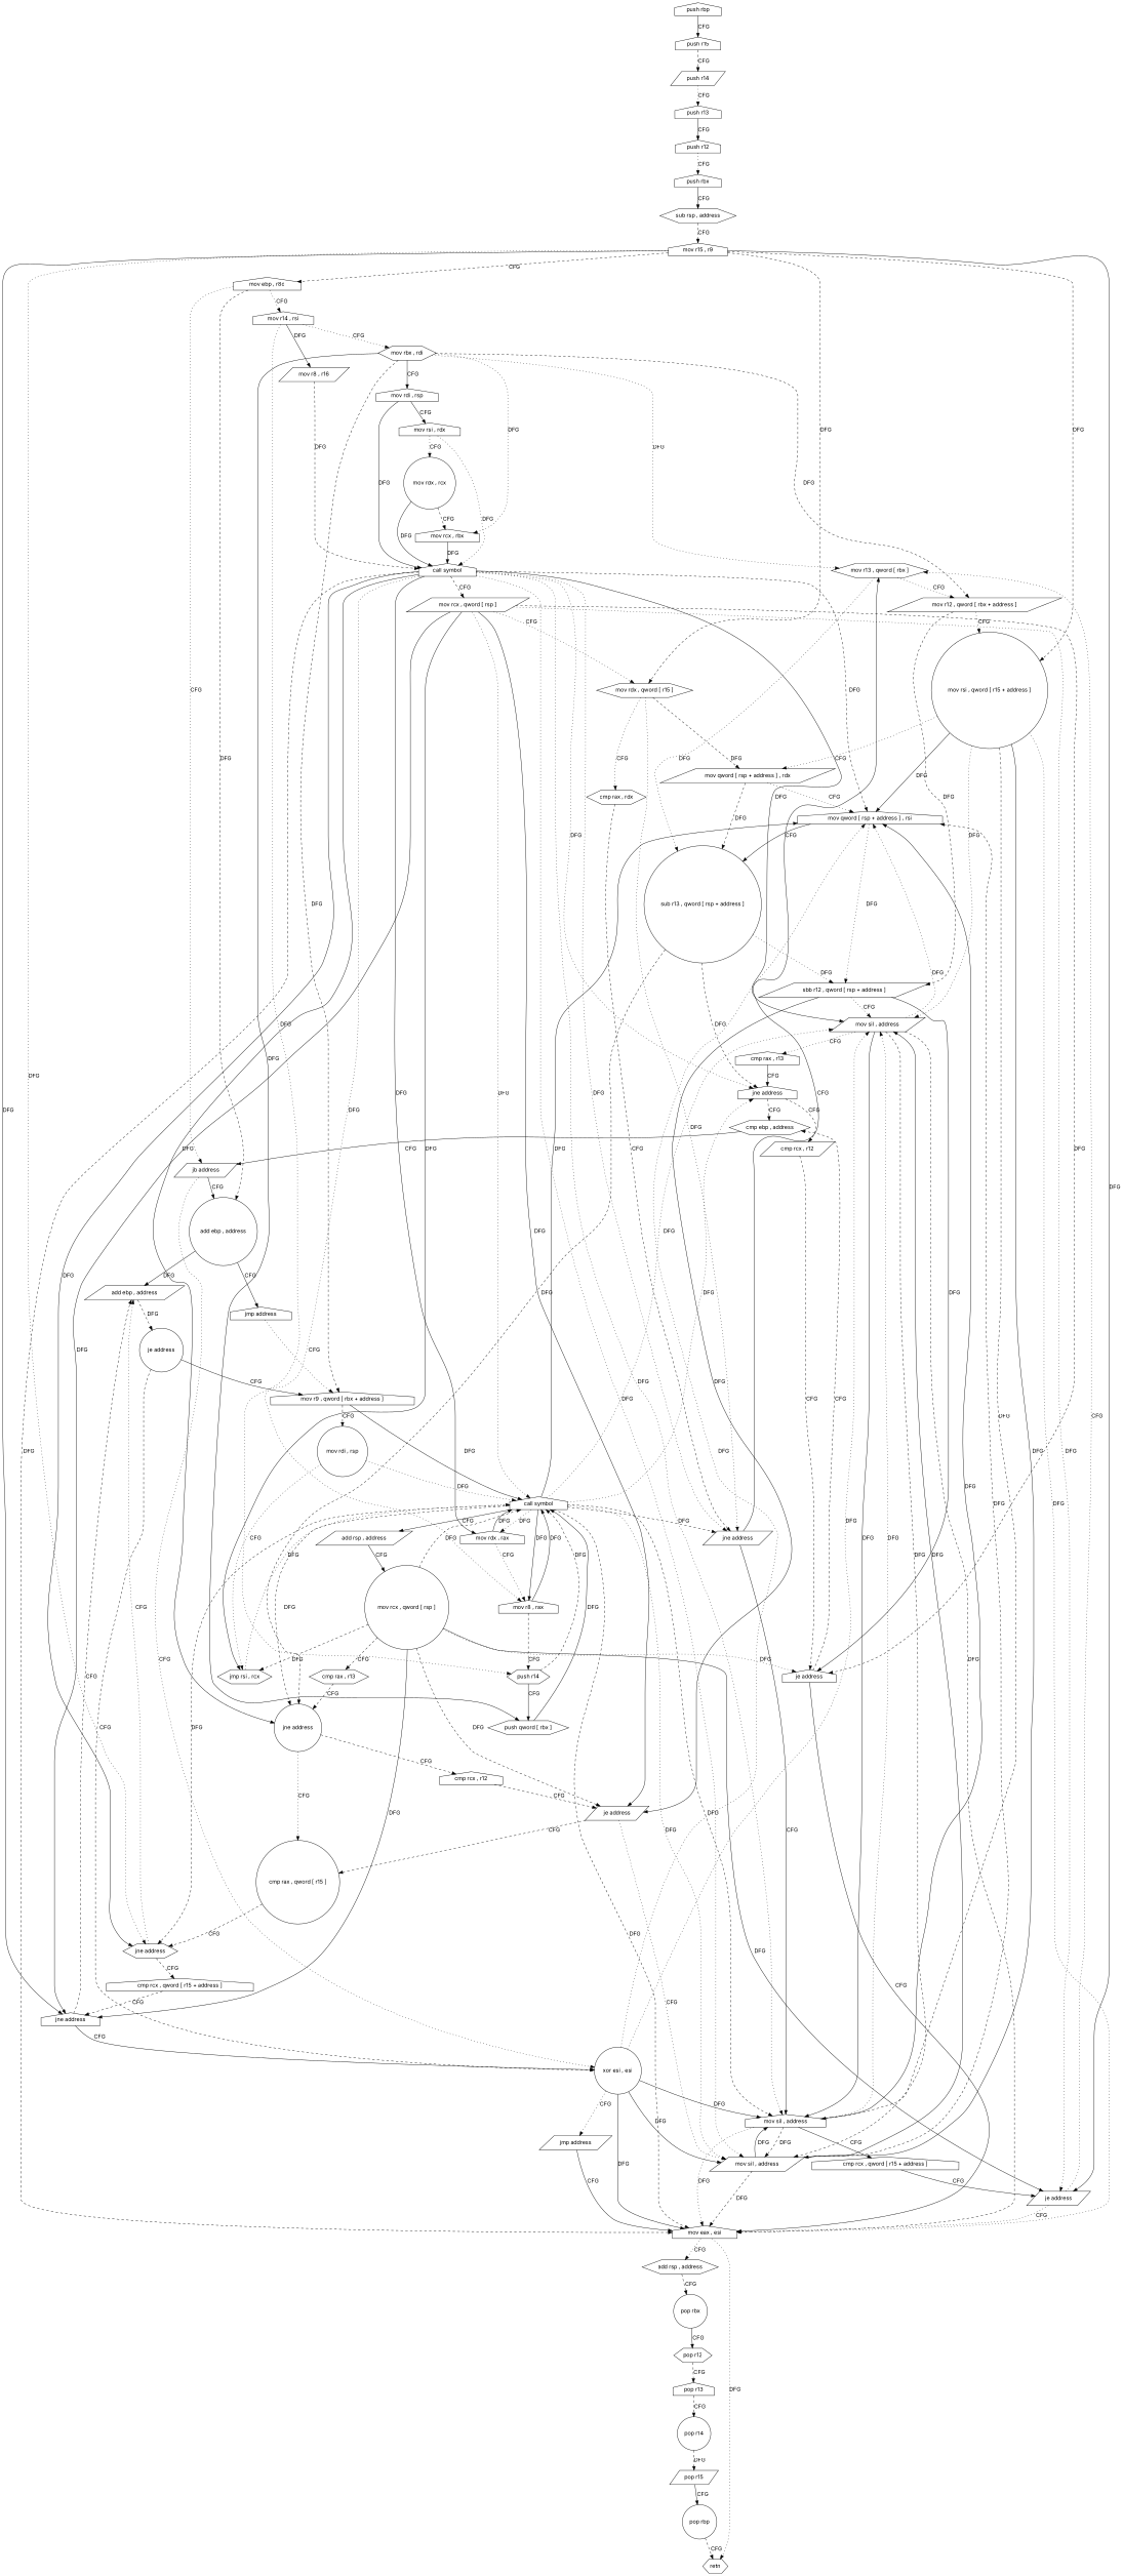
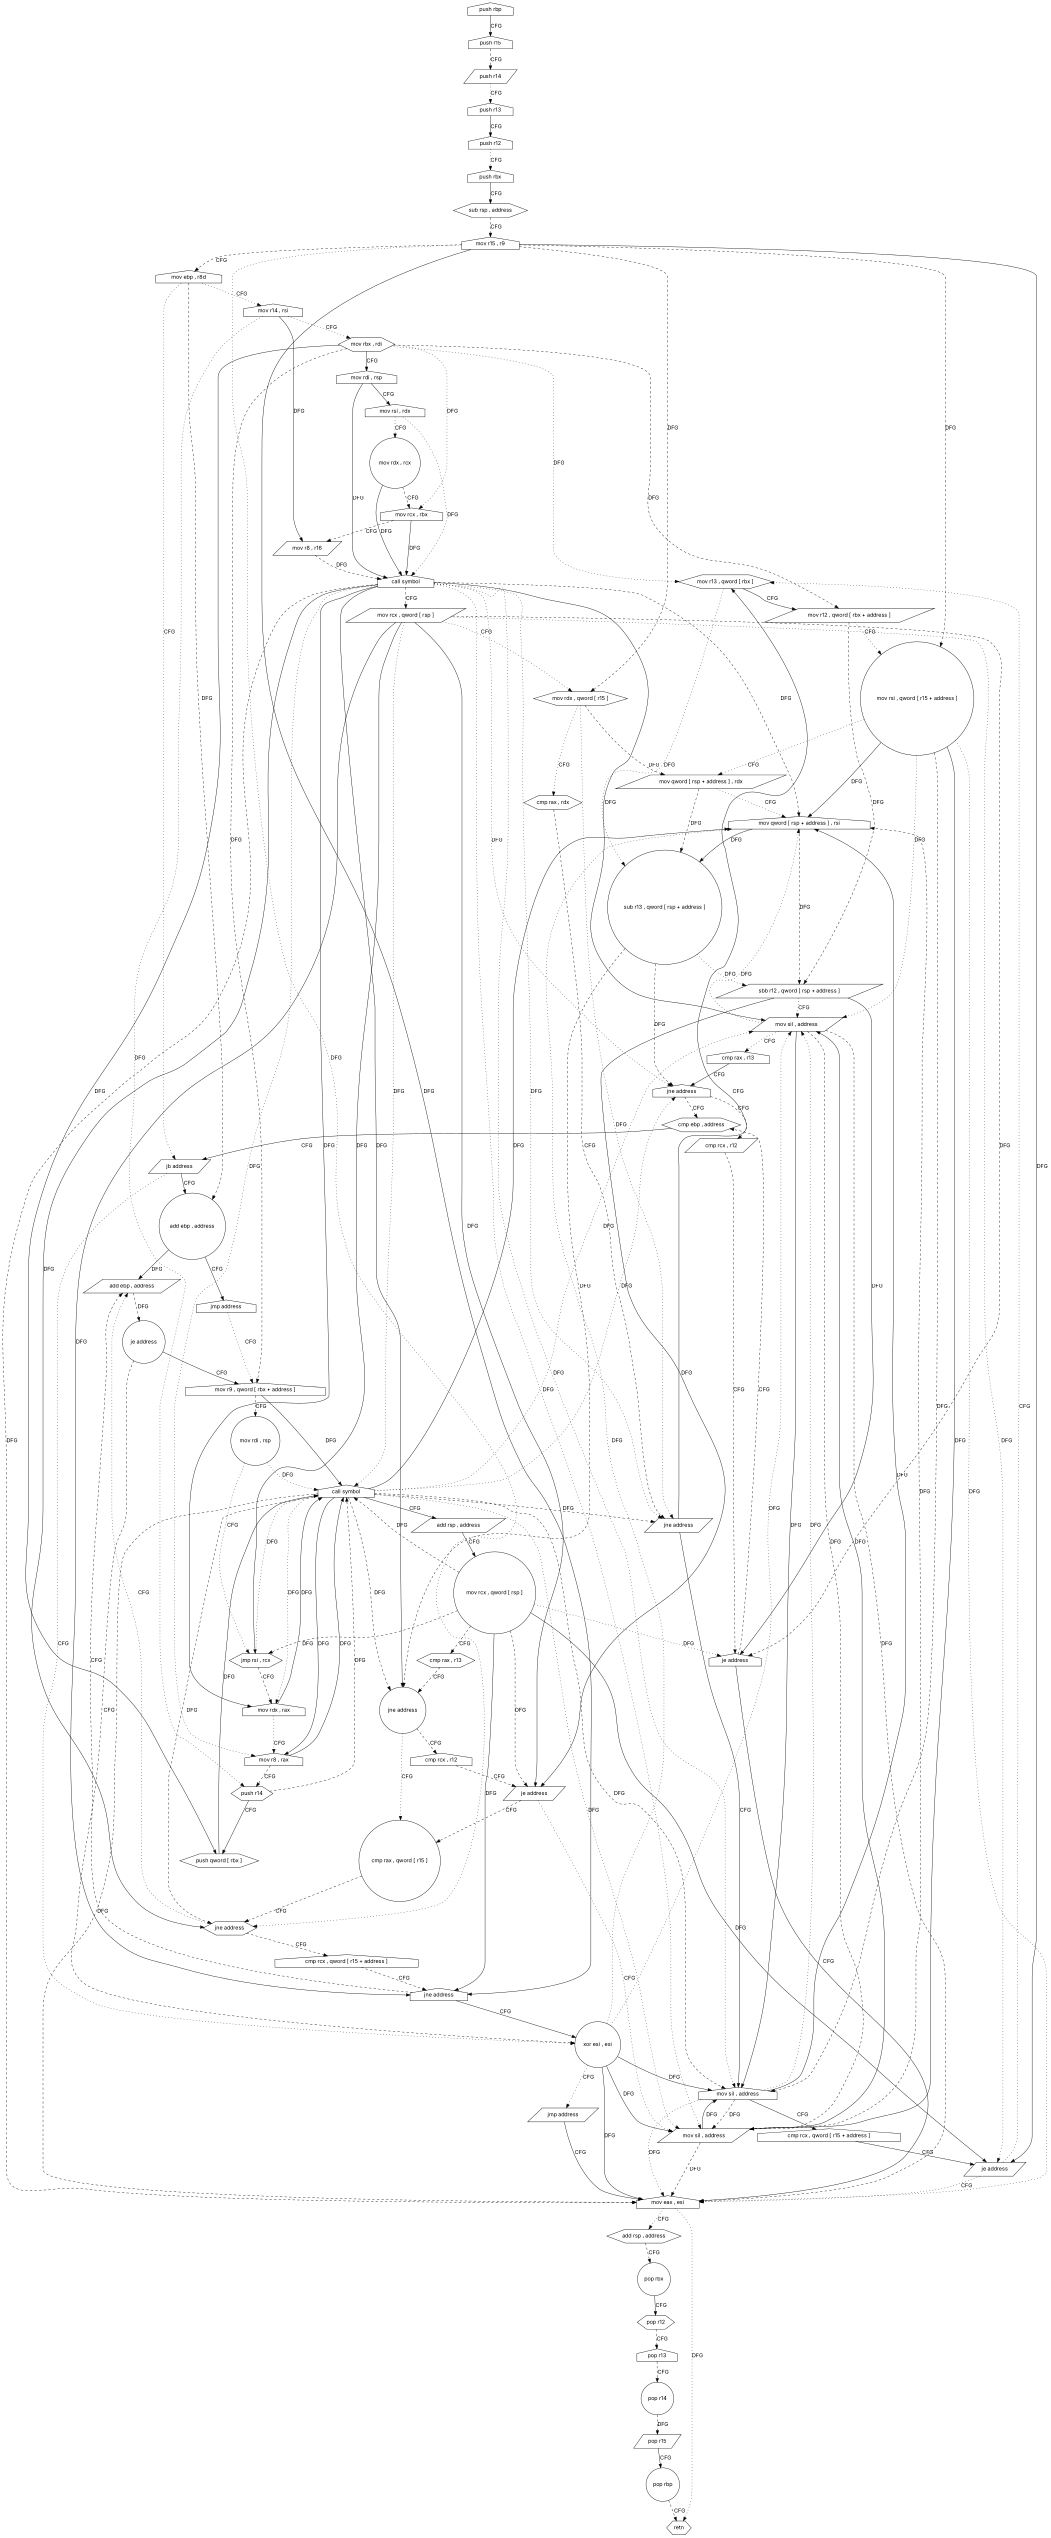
  digraph {
    fontname=Inter
    node [fontname=Inter shape=house]
    edge [fontname=Inter style=dashed]
    n1 [label="push rbp"]
    n2 [label="push r15"]
    n3 [label="push r14" shape=parallelogram]
    n4 [label="push r13"]
    n5 [label="push r12"]
    n6 [label="push rbx"]
    n7 [label="sub rsp , address" shape=hexagon]
    n8 [label="mov r15 , r9"]
    n9 [label="mov ebp , r8d"]
    n10 [label="mov rdx , qword [ r15 ]" shape=hexagon]
    n11 [label="mov rsi , qword [ r15 + address ]" shape=circle]
    n12 [label="je address" shape=parallelogram]
    n13 [label="jne address" shape=hexagon]
    n14 [label="jne address"]
    n15 [label="mov r14 , rsi"]
    n16 [label="jb address" shape=parallelogram]
    n17 [label="add ebp , address" shape=circle]
    n18 [label="jne address" shape=parallelogram]
    n19 [label="cmp rax , rdx" shape=hexagon]
    n20 [label="mov qword [ rsp + address ] , rdx" shape=parallelogram]
    n21 [label="mov sil , address"]
    n22 [label="mov qword [ rsp + address ] , rsi"]
    n23 [label="mov sil , address" shape=parallelogram]
    n24 [label="mov eax , esi"]
    n25 [label="mov sil , address" shape=parallelogram]
    n26 [label="mov r13 , qword [ rbx ]" shape=hexagon]
    n27 [label="add ebp , address" shape=parallelogram]
    n28 [label="cmp rcx , qword [ r15 + address ]"]
    n29 [label="xor esi , esi" shape=circle]
    n30 [label="mov rbx , rdi" shape=hexagon]
    n31 [label="mov r8 , r16" shape=parallelogram]
    n32 [label="push r14" shape=hexagon]
    n33 [label="jmp address"]
    n34 [label="mov rdi , rsp"]
    n35 [label="mov rcx , rbx"]
    n36 [label="mov r12 , qword [ rbx + address ]" shape=parallelogram]
    n37 [label="mov r9 , qword [ rbx + address ]"]
    n38 [label="push qword [ rbx ]" shape=hexagon]
    n39 [label="call symbol"]
    n40 [label="call symbol"]
    n41 [label="mov rsi , rdx"]
    n42 [label="sub r13 , qword [ rsp + address ]" shape=circle]
    n43 [label="sbb r12 , qword [ rsp + address ]" shape=parallelogram]
    n44 [label="mov rdi , rsp" shape=circle]
    n45 [label="mov rdx , rcx" shape=circle]
    n46 [label="mov rcx , qword [ rsp ]" shape=parallelogram]
    n47 [label="jne address"]
    n48 [label="mov rdx , rax"]
    n49 [label="mov r8 , rax"]
    n50 [label="jne address" shape=circle]
    n51 [label="je address"]
    n52 [label="jmp rsi , rcx" shape=hexagon]
    n53 [label="je address" shape=parallelogram]
    n54 [label="cmp rcx , qword [ r15 + address ]"]
    n55 [label="cmp rax , r13"]
    n56 [label="cmp ebp , address" shape=hexagon]
    n57 [label="cmp rcx , r12" shape=parallelogram]
    n58 [label="add rsp , address" shape=hexagon]
    n59 [label=retn shape=hexagon]
    n60 [label="cmp rax , qword [ r15 ]" shape=circle]
    n61 [label="cmp rcx , r12"]
    n62 [label="add rsp , address" shape=parallelogram]
    n63 [label="pop rbx" shape=circle]
    n64 [label="jmp address" shape=parallelogram]
    n65 [label="je address" shape=circle]
    n66 [label="pop r12" shape=hexagon]
    n67 [label="pop r13"]
    n68 [label="pop r14" shape=circle]
    n69 [label="pop r15" shape=parallelogram]
    n70 [label="pop rbp" shape=circle]
    n71 [label="mov rcx , qword [ rsp ]" shape=circle]
    n72 [label="cmp rax , r13" shape=hexagon]
    n1 -> n2 [label=CFG style=solid]
    n2 -> n3 [label=CFG]
    n3 -> n4 [label=CFG style=dotted]
    n4 -> n5 [label=CFG style=solid]
    n5 -> n6 [label=CFG style=dotted]
    n6 -> n7 [label=CFG style=solid]
    n7 -> n8 [label=CFG]
    n8 -> n9 [label=CFG]
    n8 -> n10 [label=DFG]
    n8 -> n11 [label=DFG]
    n8 -> n12 [label=DFG style=solid]
    n8 -> n13 [label=DFG style=dotted]
    n8 -> n14 [label=DFG style=solid]
    n9 -> n15 [label=CFG style=dotted]
    n9 -> n16 [label=CFG style=dotted]
    n9 -> n17 [label=DFG]
    n10 -> n18 [label=DFG style=dotted]
    n10 -> n19 [label=CFG style=dotted]
    n10 -> n20 [label=DFG]
    n11 -> n20 [label=CFG style=dotted]
    n11 -> n21 [label=DFG]
    n11 -> n22 [label=DFG style=solid]
    n11 -> n23 [label=DFG style=dotted]
    n11 -> n24 [label=DFG style=dotted]
    n11 -> n25 [label=DFG style=solid]
    n12 -> n24 [label=CFG style=dotted]
    n12 -> n26 [label=CFG style=dotted]
    n13 -> n27 [label=CFG style=dotted]
    n13 -> n28 [label=CFG]
    n14 -> n27 [label=CFG]
    n14 -> n29 [label=CFG style=solid]
    n15 -> n30 [label=CFG style=dotted]
    n15 -> n31 [label=DFG style=solid]
    n15 -> n32 [label=DFG style=dotted]
    n16 -> n17 [label=CFG style=solid]
    n16 -> n29 [label=CFG style=dotted]
    n17 -> n27 [label=DFG style=solid]
    n17 -> n33 [label=CFG style=solid]
    n18 -> n21 [label=CFG style=solid]
    n18 -> n26 [label=CFG style=solid]
    n19 -> n18 [label=CFG]
    n20 -> n22 [label=CFG style=dotted]
    n20 -> n42 [label=DFG]
    n21 -> n22 [label=DFG style=solid]
    n21 -> n23 [label=DFG style=dotted]
    n21 -> n24 [label=DFG style=dotted]
    n21 -> n25 [label=DFG]
    n21 -> n54 [label=CFG style=solid]
-   n22 -> n42 [label=CFG style=solid]
-   n22 -> n43 [label=DFG style=dotted]
+   n22 -> n42 [label=DFG style=solid]
+   n22 -> n43 [label=DFG]
    n23 -> n21 [label=DFG style=solid]
    n23 -> n22 [label=DFG style=dotted]
    n23 -> n24 [label=DFG]
    n23 -> n25 [label=DFG]
    n23 -> n55 [label=CFG style=dotted]
    n24 -> n58 [label=CFG style=dotted]
    n24 -> n59 [label=DFG style=dotted]
    n25 -> n21 [label=DFG style=solid]
    n25 -> n22 [label=DFG]
    n25 -> n23 [label=DFG style=solid]
    n25 -> n24 [label=DFG]
-   n26 -> n36 [label=CFG style=dotted]
+   n26 -> n36 [label=CFG style=solid]
    n26 -> n42 [label=DFG style=dotted]
    n27 -> n65 [label=DFG]
    n28 -> n14 [label=CFG]
    n29 -> n21 [label=DFG style=solid]
    n29 -> n22 [label=DFG style=dotted]
    n29 -> n23 [label=DFG style=dotted]
    n29 -> n24 [label=DFG style=solid]
    n29 -> n25 [label=DFG style=solid]
    n29 -> n64 [label=CFG style=dotted]
    n30 -> n26 [label=DFG style=dotted]
    n30 -> n34 [label=CFG style=solid]
    n30 -> n35 [label=DFG style=dotted]
    n30 -> n36 [label=DFG]
    n30 -> n37 [label=DFG]
    n30 -> n38 [label=DFG style=solid]
    n31 -> n39 [label=DFG]
    n32 -> n38 [label=CFG style=solid]
    n32 -> n40 [label=DFG]
    n33 -> n37 [label=CFG style=dotted]
    n34 -> n39 [label=DFG style=solid]
    n34 -> n41 [label=CFG style=solid]
+   n35 -> n31 [label=CFG]
    n35 -> n39 [label=DFG style=solid]
    n36 -> n11 [label=CFG style=dotted]
    n36 -> n43 [label=DFG]
    n37 -> n40 [label=DFG style=solid]
    n37 -> n44 [label=CFG]
    n38 -> n40 [label=DFG style=solid]
    n39 -> n13 [label=DFG style=solid]
    n39 -> n18 [label=DFG style=dotted]
    n39 -> n21 [label=DFG style=dotted]
    n39 -> n22 [label=DFG]
    n39 -> n23 [label=DFG style=solid]
    n39 -> n24 [label=DFG]
    n39 -> n25 [label=DFG style=dotted]
    n39 -> n46 [label=CFG]
    n39 -> n47 [label=DFG style=dotted]
    n39 -> n48 [label=DFG style=solid]
    n39 -> n49 [label=DFG style=dotted]
    n39 -> n50 [label=DFG style=solid]
    n40 -> n13 [label=DFG]
    n40 -> n18 [label=DFG]
    n40 -> n21 [label=DFG]
    n40 -> n22 [label=DFG style=solid]
    n40 -> n23 [label=DFG style=dotted]
    n40 -> n24 [label=DFG]
    n40 -> n25 [label=DFG style=dotted]
    n40 -> n47 [label=DFG style=dotted]
    n40 -> n48 [label=DFG style=dotted]
    n40 -> n49 [label=DFG style=solid]
    n40 -> n50 [label=DFG]
    n40 -> n62 [label=CFG style=solid]
    n41 -> n39 [label=DFG style=dotted]
    n41 -> n45 [label=CFG style=dotted]
    n42 -> n43 [label=DFG style=dotted]
    n42 -> n47 [label=DFG]
    n42 -> n50 [label=DFG]
    n43 -> n23 [label=CFG style=dotted]
    n43 -> n51 [label=DFG style=solid]
    n43 -> n53 [label=DFG style=solid]
    n44 -> n40 [label=DFG style=dotted]
    n44 -> n52 [label=CFG style=dotted]
    n45 -> n35 [label=CFG]
    n45 -> n39 [label=DFG style=solid]
    n46 -> n10 [label=CFG style=dotted]
    n46 -> n12 [label=DFG style=dotted]
    n46 -> n14 [label=DFG style=solid]
    n46 -> n40 [label=DFG style=dotted]
    n46 -> n51 [label=DFG]
    n46 -> n52 [label=DFG style=solid]
    n46 -> n53 [label=DFG style=solid]
    n47 -> n56 [label=CFG]
    n47 -> n57 [label=CFG]
    n48 -> n40 [label=DFG style=solid]
    n48 -> n49 [label=CFG style=dotted]
    n49 -> n32 [label=CFG]
    n49 -> n40 [label=DFG style=solid]
    n50 -> n60 [label=CFG style=dotted]
    n50 -> n61 [label=CFG]
    n51 -> n24 [label=CFG style=solid]
    n51 -> n56 [label=CFG]
    n52 -> n40 [label=DFG style=dotted]
+   n52 -> n48 [label=CFG]
    n53 -> n25 [label=CFG style=dotted]
    n53 -> n60 [label=CFG]
    n54 -> n12 [label=CFG style=solid]
    n55 -> n47 [label=CFG style=solid]
    n56 -> n16 [label=CFG style=solid]
    n57 -> n51 [label=CFG]
    n58 -> n63 [label=CFG]
    n60 -> n13 [label=CFG]
    n61 -> n53 [label=CFG]
    n62 -> n71 [label=CFG style=solid]
    n63 -> n66 [label=CFG style=solid]
    n64 -> n24 [label=CFG style=solid]
    n65 -> n29 [label=CFG]
    n65 -> n37 [label=CFG style=solid]
    n66 -> n67 [label=CFG]
    n67 -> n68 [label=CFG]
    n68 -> n69 [label=DFG]
    n69 -> n70 [label=CFG style=solid]
    n70 -> n59 [label=CFG]
    n71 -> n12 [label=DFG style=solid]
    n71 -> n14 [label=DFG style=solid]
    n71 -> n40 [label=DFG]
    n71 -> n51 [label=DFG style=dotted]
    n71 -> n52 [label=DFG]
    n71 -> n53 [label=DFG]
    n71 -> n72 [label=CFG]
    n72 -> n50 [label=CFG]
  }
